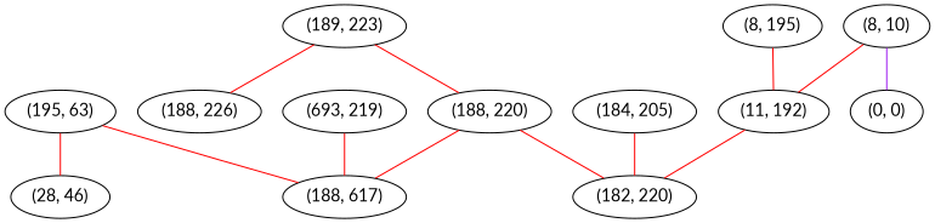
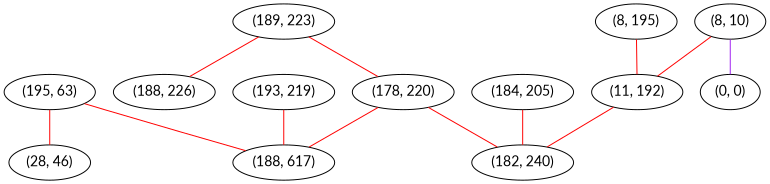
  graph {
    fontname=Lato
    node [fontname=Lato]
    edge [color=red fontname=Lato weight=1]
    "(8, 195)"
    "(11, 192)"
-   "(182, 220)"
+   "(182, 220)" [label="(182, 240)"]
    "(189, 223)"
-   "(188, 220)"
+   "(188, 220)" [label="(178, 220)"]
    "(188, 226)"
    n7 [label="(188, 617)"]
    "(195, 63)"
    "(28, 46)"
    "(8, 10)"
    "(0, 0)"
-   "(193, 219)" [label="(693, 219)"]
+   "(193, 219)"
    n13 [label="(184, 205)"]
    "(8, 195)" -- "(11, 192)"
    "(11, 192)" -- "(182, 220)"
    "(189, 223)" -- "(188, 220)"
    "(189, 223)" -- "(188, 226)"
    "(188, 220)" -- "(182, 220)"
    "(188, 220)" -- n7
    "(195, 63)" -- n7
    "(195, 63)" -- "(28, 46)"
    "(8, 10)" -- "(11, 192)"
    "(8, 10)" -- "(0, 0)" [color=purple weight=4]
    "(193, 219)" -- n7
    n13 -- "(182, 220)"
  }
